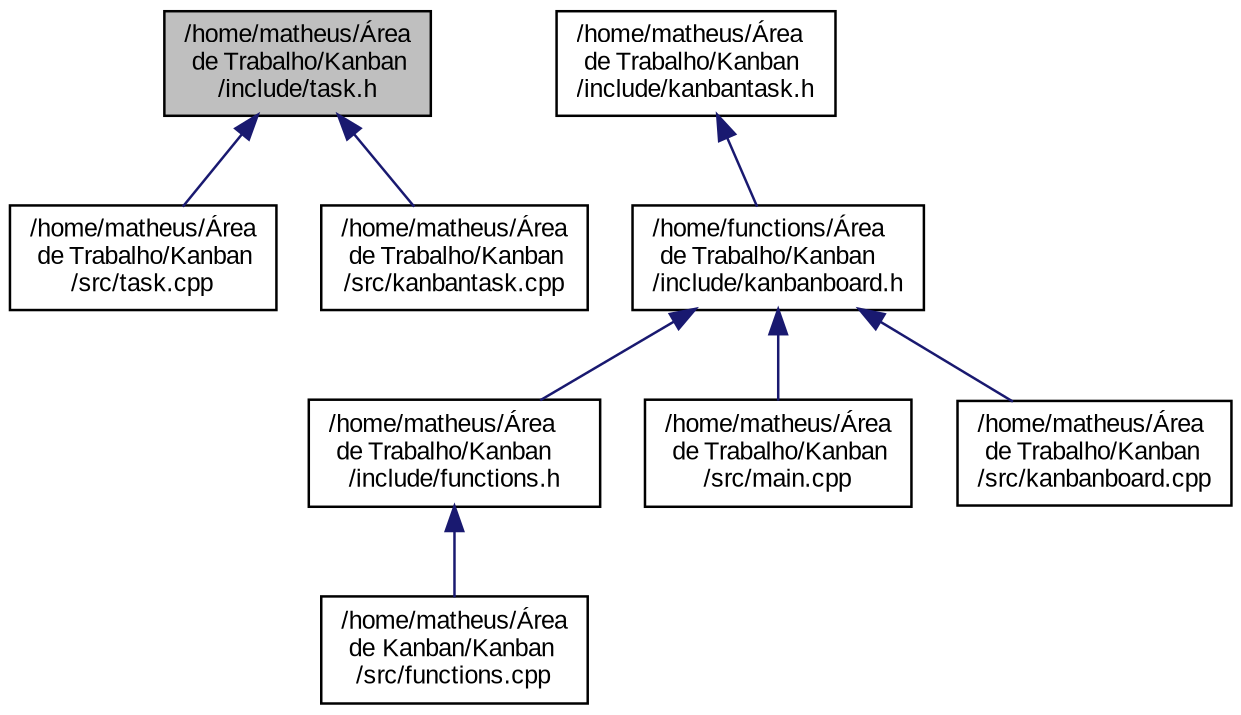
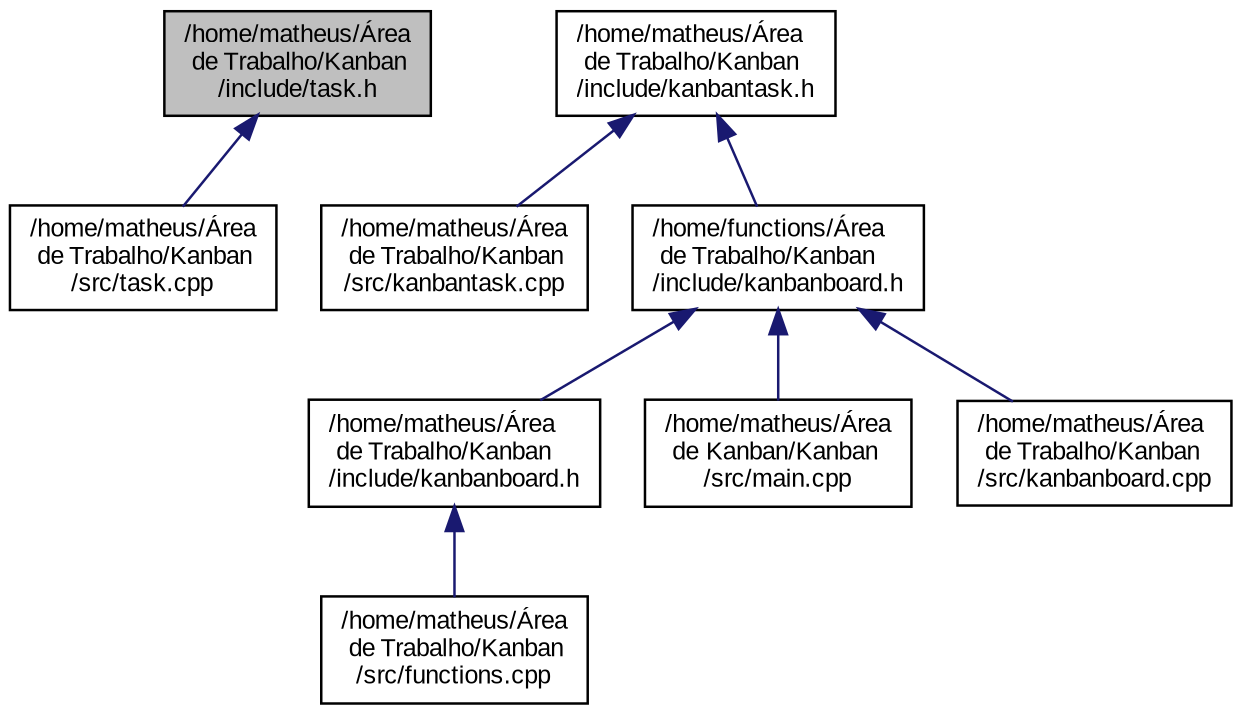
  digraph {
    fontname="Liberation Sans"
    node [color=black fillcolor=white fontname="Liberation Sans" fontsize=10 shape=record style=filled]
    edge [color=midnightblue dir=back fontname="Liberation Sans" fontsize=10 labelfontname=Helvetica labelfontsize=10 style=solid]
    n1 [fillcolor=grey75 fontcolor=black height=0.2 label="/home/matheus/Área\l de Trabalho/Kanban\l/include/task.h" width=0.4]
    n2 [height=0.2 label="/home/matheus/Área\l de Trabalho/Kanban\l/src/task.cpp" width=0.4]
    n3 [height=0.2 label="/home/matheus/Área\l de Trabalho/Kanban\l/include/kanbantask.h" width=0.4]
    n4 [height=0.2 label="/home/functions/Área\l de Trabalho/Kanban\l/include/kanbanboard.h" width=0.4]
    n5 [height=0.2 label="/home/matheus/Área\l de Trabalho/Kanban\l/src/kanbantask.cpp" width=0.4]
-   n6 [height=0.2 label="/home/matheus/Área\l de Trabalho/Kanban\l/include/functions.h" width=0.4]
-   n7 [height=0.2 label="/home/matheus/Área\l de Trabalho/Kanban\l/src/main.cpp" width=0.4]
+   n6 [height=0.2 label="/home/matheus/Área\l de Trabalho/Kanban\l/include/kanbanboard.h" width=0.4]
+   n7 [height=0.2 label="/home/matheus/Área\l de Kanban/Kanban\l/src/main.cpp" width=0.4]
    n8 [height=0.2 label="/home/matheus/Área\l de Trabalho/Kanban\l/src/kanbanboard.cpp" width=0.4]
-   n9 [height=0.2 label="/home/matheus/Área\l de Kanban/Kanban\l/src/functions.cpp" width=0.4]
+   n9 [height=0.2 label="/home/matheus/Área\l de Trabalho/Kanban\l/src/functions.cpp" width=0.4]
    n1 -> n2
    n3 -> n4
-   n1 -> n5
+   n3 -> n5
    n4 -> n6
    n4 -> n7
    n4 -> n8
    n6 -> n9
  }
